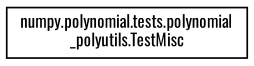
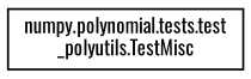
  digraph {
    rankdir=LR
    fontname=Oswald
-   n1 [color=black fillcolor=white fontname=Oswald fontsize=10 height=0.2 label="numpy.polynomial.tests.polynomial\l_polyutils.TestMisc" shape=record style=filled width=0.4]
+   n1 [color=black fillcolor=white fontname=Oswald fontsize=10 height=0.2 label="numpy.polynomial.tests.test\l_polyutils.TestMisc" shape=record style=filled width=0.4]
  }
